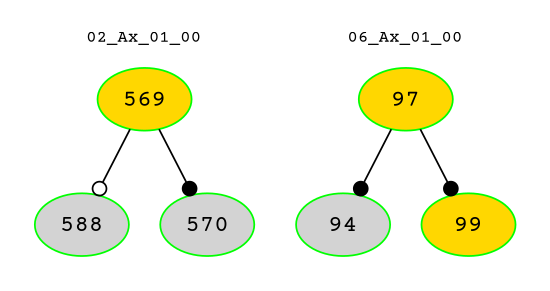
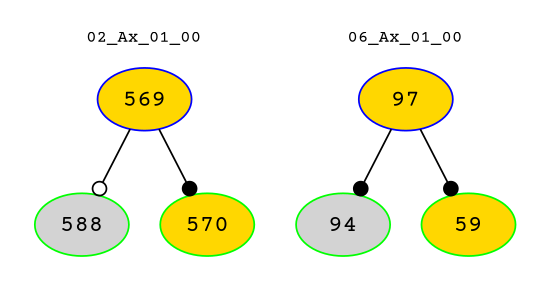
  digraph {
    fontname="Courier Prime"
    node [color=green fillcolor=gold fontname="Courier Prime" style=filled]
    edge [arrowhead=dot color=black fontname="Courier Prime"]
-   n1 [label=569]
+   n1 [color=blue label=569]
    n2 [fillcolor=lightgrey label=588]
-   n3 [fillcolor=lightgrey label=570]
-   n4 [label=97]
+   n3 [label=570]
+   n4 [color=blue label=97]
    n5 [fillcolor=lightgrey label=94]
-   n6 [label=99]
+   n6 [label=59]
    subgraph cluster_1 {
      color=white
      fontsize=10
      label="02_Ax_01_00"
      n1
      n2
      n3
    }
    subgraph cluster_2 {
      color=white
      fontsize=10
      label="06_Ax_01_00"
      n4
      n5
      n6
    }
    n1 -> n2 [arrowhead=odot]
    n1 -> n3
    n4 -> n5
    n4 -> n6
  }
